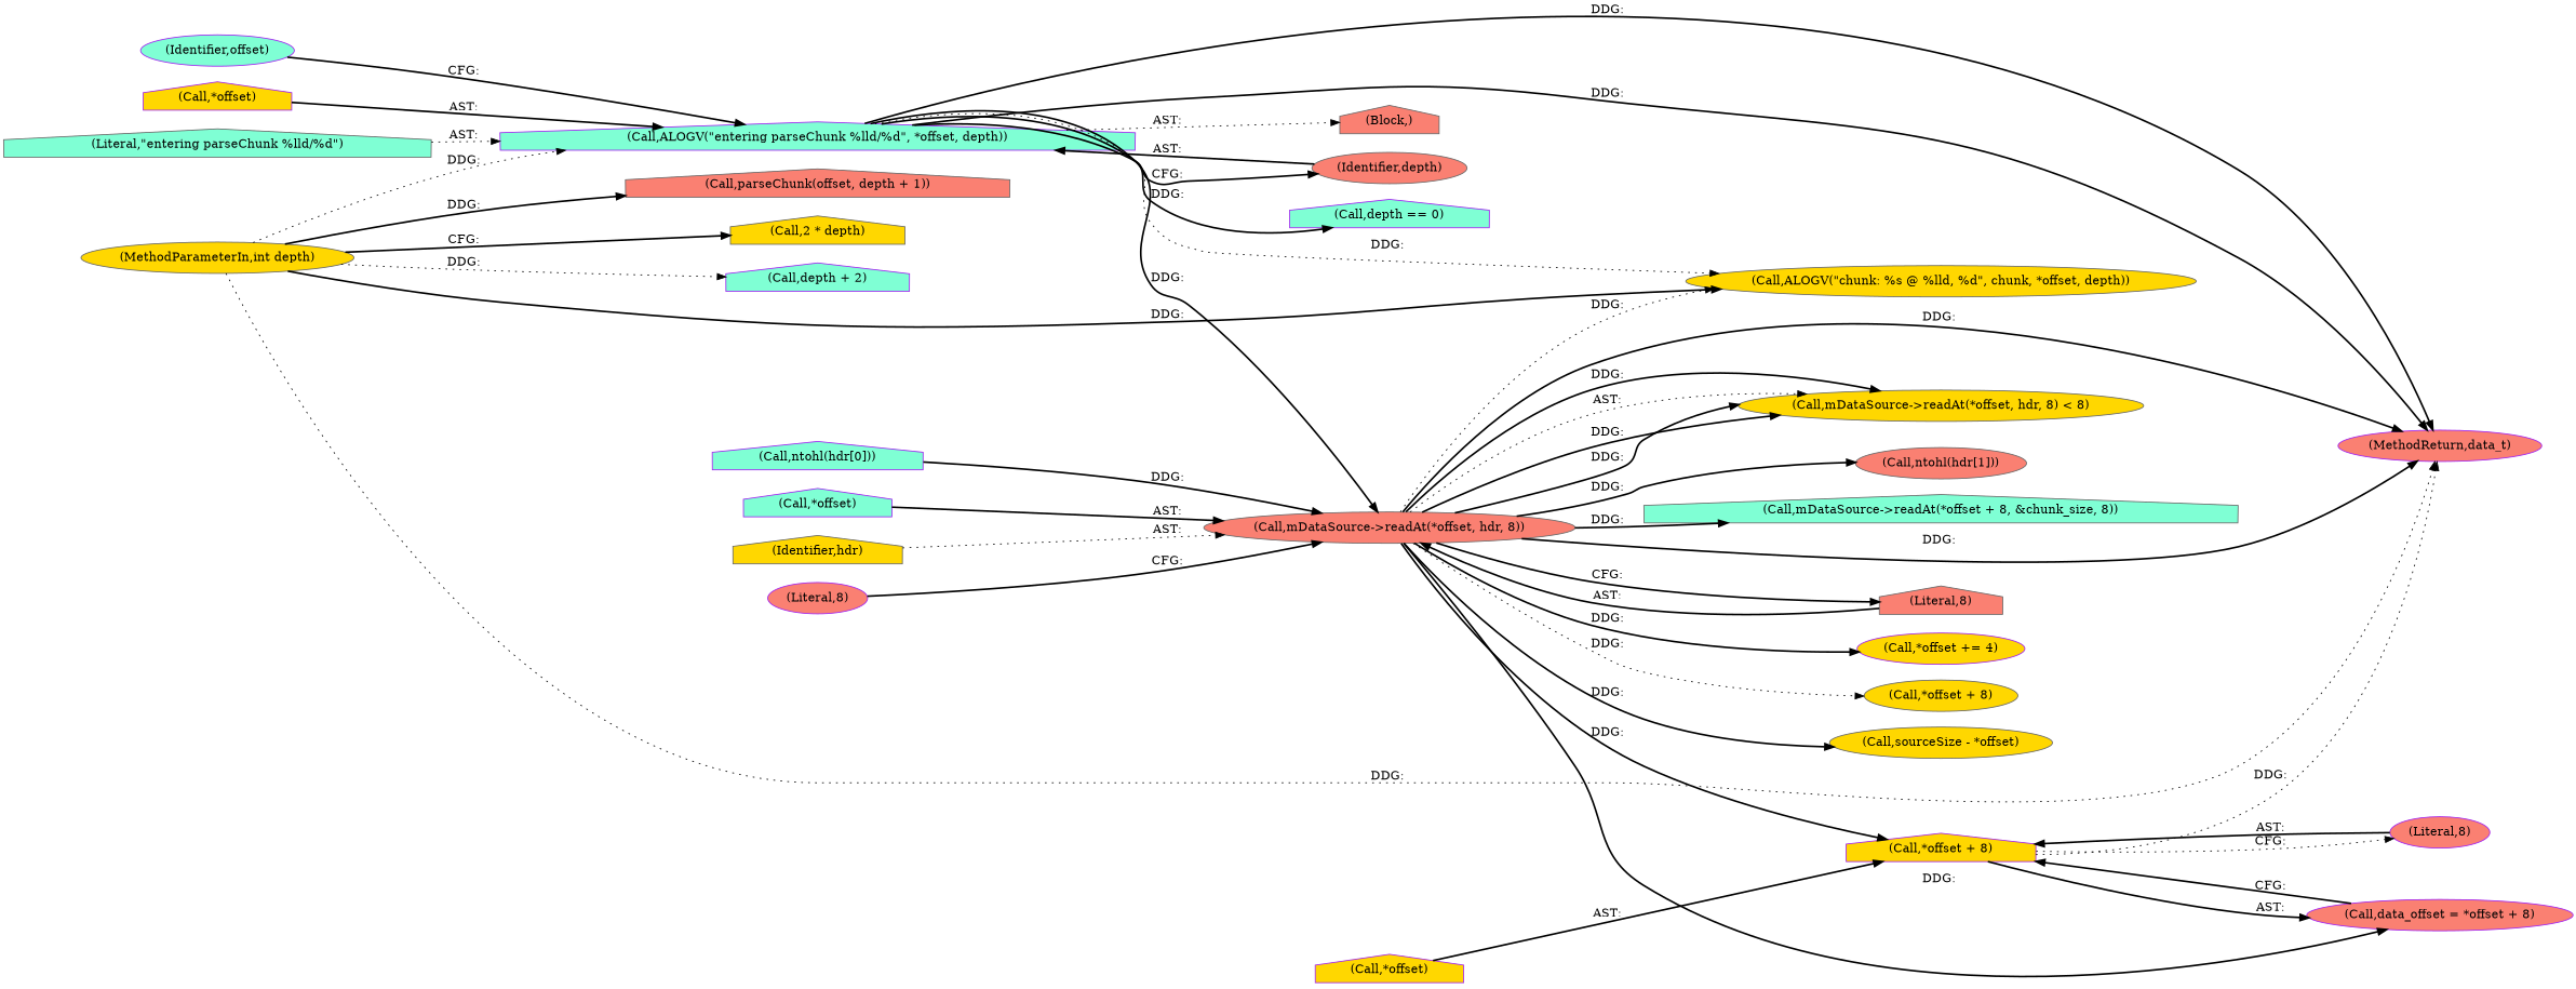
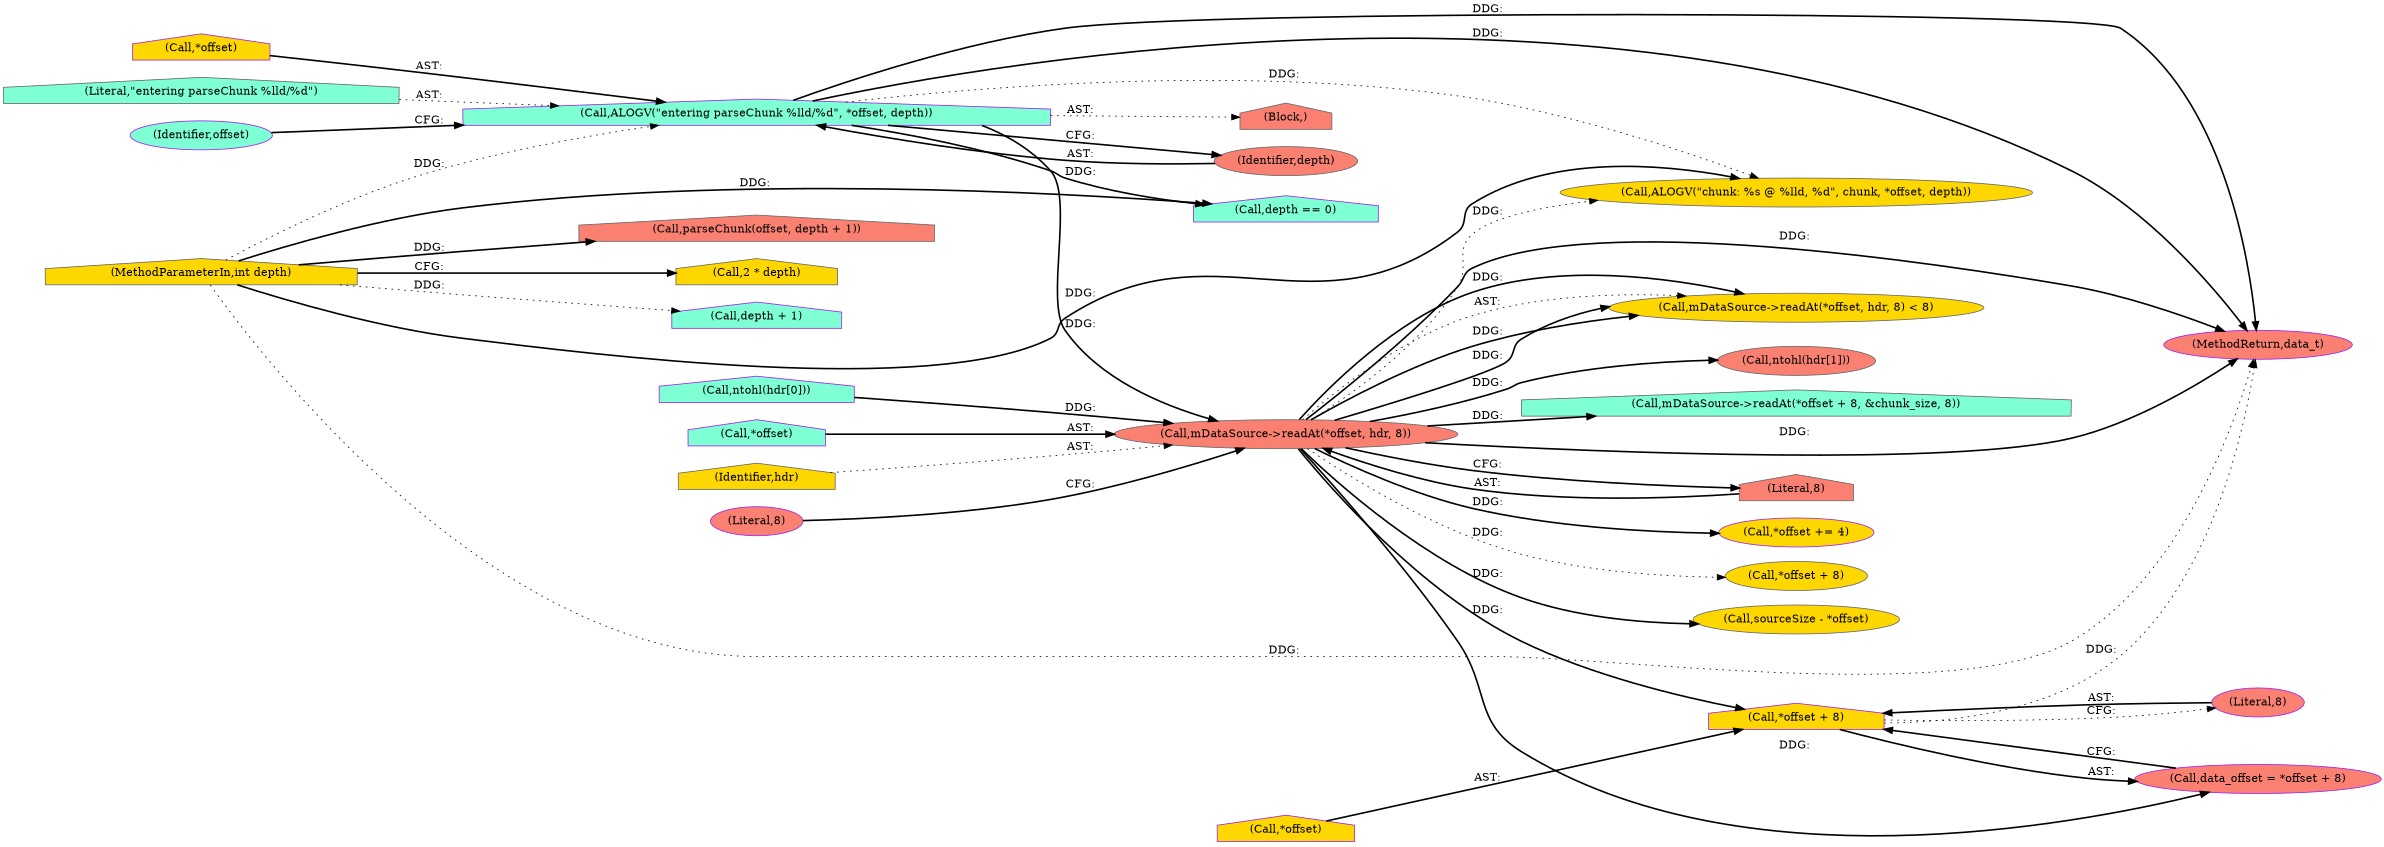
  digraph {
    rankdir=LR
    node [color=gray40 fillcolor=gold shape=house style=filled]
    edge [style=bold]
    n1 [color=purple label="(Call,*offset + 8)"]
    n2 [color=purple fillcolor=salmon label="(Literal,8)" shape=ellipse]
    n3 [color=purple fillcolor=salmon label="(Call,data_offset = *offset + 8)" shape=ellipse]
    n4 [color=purple fillcolor=salmon label="(MethodReturn,data_t)" shape=ellipse]
    n5 [fillcolor=salmon label="(Call,mDataSource->readAt(*offset, hdr, 8))" shape=ellipse]
    n6 [label="(Call,mDataSource->readAt(*offset, hdr, 8) < 8)" shape=ellipse]
    n7 [fillcolor=salmon label="(Call,ntohl(hdr[1]))" shape=ellipse]
    n8 [fillcolor=aquamarine label="(Call,mDataSource->readAt(*offset + 8, &chunk_size, 8))"]
    n9 [fillcolor=salmon label="(Literal,8)"]
    n10 [color=purple label="(Call,*offset += 4)" shape=ellipse]
    n11 [label="(Call,ALOGV(\"chunk: %s @ %lld, %d\", chunk, *offset, depth))" shape=ellipse]
    n12 [label="(Call,*offset + 8)" shape=ellipse]
    n13 [label="(Call,sourceSize - *offset)" shape=ellipse]
    n14 [color=purple fillcolor=aquamarine label="(Call,ntohl(hdr[0]))"]
    n15 [color=purple fillcolor=aquamarine label="(Call,ALOGV(\"entering parseChunk %lld/%d\", *offset, depth))"]
    n16 [fillcolor=salmon label="(Block,)"]
    n17 [fillcolor=salmon label="(Identifier,depth)" shape=ellipse]
    n18 [color=purple fillcolor=aquamarine label="(Call,depth == 0)"]
-   n19 [label="(MethodParameterIn,int depth)" shape=ellipse]
+   n19 [label="(MethodParameterIn,int depth)"]
    n20 [fillcolor=salmon label="(Call,parseChunk(offset, depth + 1))"]
    n21 [label="(Call,2 * depth)"]
-   n22 [color=purple fillcolor=aquamarine label="(Call,depth + 2)"]
+   n22 [color=purple fillcolor=aquamarine label="(Call,depth + 1)"]
    n23 [color=purple fillcolor=aquamarine label="(Call,*offset)"]
    n24 [label="(Identifier,hdr)"]
    n25 [color=purple label="(Call,*offset)"]
    n26 [color=purple fillcolor=salmon label="(Literal,8)" shape=ellipse]
    n27 [fillcolor=aquamarine label="(Literal,\"entering parseChunk %lld/%d\")"]
    n28 [color=purple fillcolor=aquamarine label="(Identifier,offset)" shape=ellipse]
    n29 [color=purple label="(Call,*offset)"]
    n1 -> n2 [label="CFG: " style=dotted]
    n1 -> n3 [label="AST: "]
    n1 -> n4 [label="DDG: " style=dotted]
    n2 -> n1 [label="AST: "]
    n3 -> n1 [label="CFG: "]
    n5 -> n1 [label="DDG: "]
    n5 -> n3 [label="DDG: "]
    n5 -> n4 [label="DDG: "]
    n5 -> n4 [label="DDG: "]
    n5 -> n6 [label="AST: " style=dotted]
    n5 -> n6 [label="DDG: "]
    n5 -> n6 [label="DDG: "]
    n5 -> n6 [label="DDG: "]
    n5 -> n7 [label="DDG: "]
    n5 -> n8 [label="DDG: "]
    n5 -> n9 [label="CFG: "]
    n5 -> n10 [label="DDG: "]
    n5 -> n11 [label="DDG: " style=dotted]
    n5 -> n12 [label="DDG: " style=dotted]
    n5 -> n13 [label="DDG: "]
    n9 -> n5 [label="AST: "]
    n14 -> n5 [label="DDG: "]
    n15 -> n4 [label="DDG: "]
    n15 -> n4 [label="DDG: "]
    n15 -> n5 [label="DDG: "]
    n15 -> n11 [label="DDG: " style=dotted]
    n15 -> n16 [label="AST: " style=dotted]
    n15 -> n17 [label="CFG: "]
    n15 -> n18 [label="DDG: "]
    n17 -> n15 [label="AST: "]
    n19 -> n4 [label="DDG: " style=dotted]
    n19 -> n11 [label="DDG: "]
    n19 -> n15 [label="DDG: " style=dotted]
+   n19 -> n18 [label="DDG: "]
    n19 -> n20 [label="DDG: "]
    n19 -> n21 [label="CFG: "]
    n19 -> n22 [label="DDG: " style=dotted]
    n23 -> n5 [label="AST: "]
    n24 -> n5 [label="AST: " style=dotted]
    n25 -> n1 [label="AST: "]
    n26 -> n5 [label="CFG: "]
    n27 -> n15 [label="AST: " style=dotted]
    n28 -> n15 [label="CFG: "]
    n29 -> n15 [label="AST: "]
  }
